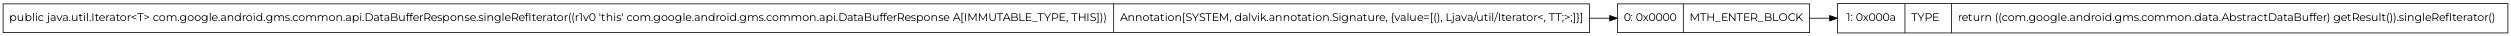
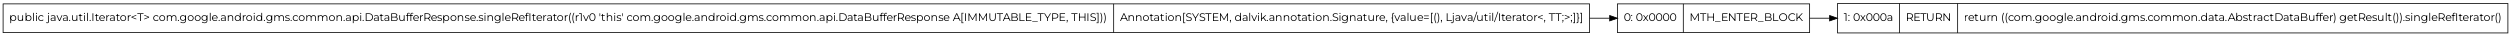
  digraph {
    rankdir=LR
    fontname=Montserrat
    node [shape=record fontname=Montserrat]
    edge [fontname=Montserrat]
    n1 [label="{0\:\ 0x0000|MTH_ENTER_BLOCK\l}"]
-   n2 [label="{1\:\ 0x000a|TYPE\l|return ((com.google.android.gms.common.data.AbstractDataBuffer) getResult()).singleRefIterator()\l}"]
+   n2 [label="{1\:\ 0x000a|RETURN\l|return ((com.google.android.gms.common.data.AbstractDataBuffer) getResult()).singleRefIterator()\l}"]
    n3 [label="{public java.util.Iterator\<T\> com.google.android.gms.common.api.DataBufferResponse.singleRefIterator((r1v0 'this' com.google.android.gms.common.api.DataBufferResponse A[IMMUTABLE_TYPE, THIS]))  | Annotation[SYSTEM, dalvik.annotation.Signature, \{value=[(), Ljava\/util\/Iterator\<, TT;\>;]\}]\l}"]
    n1 -> n2
    n3 -> n1
  }
